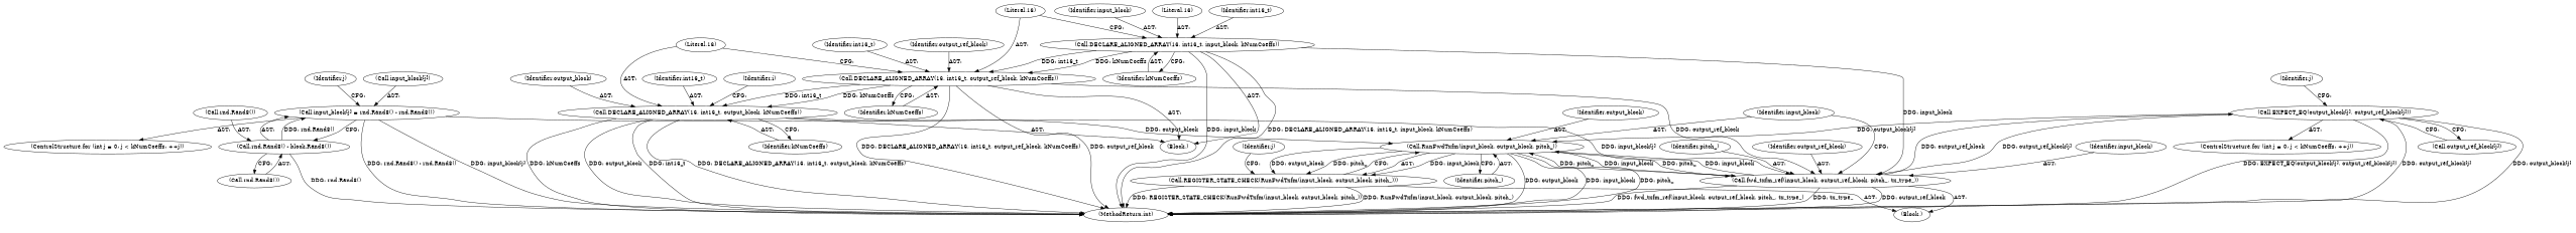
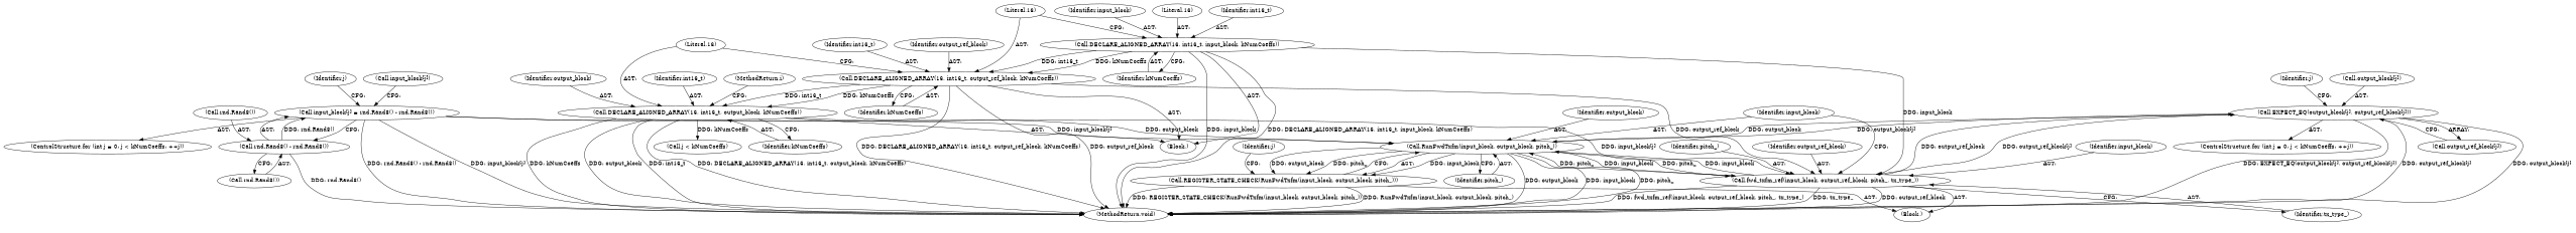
  digraph {
    n1 [label="(Call,EXPECT_EQ(output_block[j], output_ref_block[j]))"]
    n2 [label="(Call,RunFwdTxfm(input_block, output_block, pitch_))"]
    n3 [label="(Call,fwd_txfm_ref(input_block, output_ref_block, pitch_, tx_type_))"]
-   n4 [label="(MethodReturn,int)"]
+   n4 [label="(MethodReturn,void)"]
    n5 [label="(ControlStructure,for (int j = 0; j < kNumCoeffs; ++j))"]
    n6 [label="(Call,output_ref_block[j])"]
    n7 [label="(Call,REGISTER_STATE_CHECK(RunFwdTxfm(input_block, output_block, pitch_)))"]
    n8 [label="(Identifier,pitch_)"]
+   n9 [label="(Identifier,tx_type_)"]
    n10 [label="(Block,)"]
    n11 [label="(Call,input_block[j] = rnd.Rand8() - rnd.Rand8())"]
-   n12 [label="(Call,rnd.Rand8() - block.Rand8())"]
+   n12 [label="(Call,rnd.Rand8() - rnd.Rand8())"]
    n13 [label="(ControlStructure,for (int j = 0; j < kNumCoeffs; ++j))"]
    n14 [label="(Call,rnd.Rand8())"]
    n15 [label="(Call,DECLARE_ALIGNED_ARRAY(16, int16_t, input_block, kNumCoeffs))"]
    n16 [label="(Call,DECLARE_ALIGNED_ARRAY(16, int16_t, output_ref_block, kNumCoeffs))"]
    n17 [label="(Identifier,kNumCoeffs)"]
    n18 [label="(Block,)"]
    n19 [label="(Call,DECLARE_ALIGNED_ARRAY(16, int16_t, output_block, kNumCoeffs))"]
    n20 [label="(Identifier,kNumCoeffs)"]
+   n21 [label="(Call,j < kNumCoeffs)"]
    n22 [label="(Identifier,kNumCoeffs)"]
    n23 [label="(Identifier,input_block)"]
    n24 [label="(Identifier,input_block)"]
+   n25 [label="(Call,output_block[j])"]
    n26 [label="(Identifier,int16_t)"]
    n27 [label="(Identifier,input_block)"]
    n28 [label="(Literal,16)"]
    n29 [label="(Identifier,output_block)"]
    n30 [label="(Identifier,j)"]
    n31 [label="(Literal,16)"]
    n32 [label="(Identifier,int16_t)"]
    n33 [label="(Call,rnd.Rand8())"]
    n34 [label="(Identifier,j)"]
    n35 [label="(Literal,16)"]
    n36 [label="(Identifier,pitch_)"]
-   n37 [label="(Identifier,i)"]
+   n37 [label="(MethodReturn,i)"]
    n38 [label="(Identifier,j)"]
    n39 [label="(Identifier,output_ref_block)"]
    n40 [label="(Identifier,output_ref_block)"]
    n41 [label="(Identifier,int16_t)"]
    n42 [label="(Identifier,output_block)"]
    n43 [label="(Call,input_block[j])"]
    n1 -> n2 [label="DDG: output_block[j]"]
    n1 -> n3 [label="DDG: output_ref_block[j]"]
    n1 -> n4 [label="DDG: output_ref_block[j]"]
    n1 -> n4 [label="DDG: output_block[j]"]
    n1 -> n4 [label="DDG: EXPECT_EQ(output_block[j], output_ref_block[j])"]
    n1 -> n5 [label="AST: "]
-   n1 -> n6 [label="CFG: "]
+   n1 -> n6 [label="ARRAY: "]
+   n2 -> n1 [label="DDG: output_block"]
    n2 -> n3 [label="DDG: input_block"]
    n2 -> n3 [label="DDG: pitch_"]
    n2 -> n4 [label="DDG: input_block"]
    n2 -> n4 [label="DDG: pitch_"]
    n2 -> n4 [label="DDG: output_block"]
    n2 -> n7 [label="AST: "]
    n2 -> n7 [label="DDG: input_block"]
    n2 -> n7 [label="DDG: output_block"]
    n2 -> n7 [label="DDG: pitch_"]
    n2 -> n8 [label="CFG: "]
    n3 -> n1 [label="DDG: output_ref_block"]
    n3 -> n2 [label="DDG: input_block"]
    n3 -> n2 [label="DDG: pitch_"]
    n3 -> n4 [label="DDG: tx_type_"]
    n3 -> n4 [label="DDG: output_ref_block"]
    n3 -> n4 [label="DDG: fwd_txfm_ref(input_block, output_ref_block, pitch_, tx_type_)"]
+   n3 -> n9 [label="CFG: "]
    n3 -> n10 [label="AST: "]
    n6 -> n1 [label="CFG: "]
    n7 -> n2 [label="CFG: "]
    n7 -> n4 [label="DDG: REGISTER_STATE_CHECK(RunFwdTxfm(input_block, output_block, pitch_))"]
    n7 -> n4 [label="DDG: RunFwdTxfm(input_block, output_block, pitch_)"]
    n7 -> n10 [label="AST: "]
    n8 -> n2 [label="AST: "]
+   n9 -> n3 [label="AST: "]
+   n11 -> n2 [label="DDG: input_block[j]"]
    n11 -> n3 [label="DDG: input_block[j]"]
    n11 -> n4 [label="DDG: rnd.Rand8() - rnd.Rand8()"]
    n11 -> n4 [label="DDG: input_block[j]"]
    n11 -> n12 [label="CFG: "]
    n11 -> n13 [label="AST: "]
    n12 -> n4 [label="DDG: rnd.Rand8()"]
    n12 -> n11 [label="AST: "]
    n12 -> n11 [label="DDG: rnd.Rand8()"]
    n12 -> n14 [label="CFG: "]
    n14 -> n12 [label="AST: "]
    n15 -> n3 [label="DDG: input_block"]
    n15 -> n4 [label="DDG: DECLARE_ALIGNED_ARRAY(16, int16_t, input_block, kNumCoeffs)"]
    n15 -> n4 [label="DDG: input_block"]
    n15 -> n16 [label="DDG: int16_t"]
    n15 -> n16 [label="DDG: kNumCoeffs"]
    n15 -> n17 [label="CFG: "]
    n15 -> n18 [label="AST: "]
    n16 -> n3 [label="DDG: output_ref_block"]
    n16 -> n4 [label="DDG: DECLARE_ALIGNED_ARRAY(16, int16_t, output_ref_block, kNumCoeffs)"]
    n16 -> n4 [label="DDG: output_ref_block"]
    n16 -> n18 [label="AST: "]
    n16 -> n19 [label="DDG: int16_t"]
    n16 -> n19 [label="DDG: kNumCoeffs"]
    n16 -> n20 [label="CFG: "]
    n17 -> n15 [label="AST: "]
    n19 -> n2 [label="DDG: output_block"]
    n19 -> n4 [label="DDG: int16_t"]
    n19 -> n4 [label="DDG: DECLARE_ALIGNED_ARRAY(16, int16_t, output_block, kNumCoeffs)"]
    n19 -> n4 [label="DDG: kNumCoeffs"]
    n19 -> n4 [label="DDG: output_block"]
    n19 -> n18 [label="AST: "]
+   n19 -> n21 [label="DDG: kNumCoeffs"]
    n19 -> n22 [label="CFG: "]
    n20 -> n16 [label="AST: "]
    n22 -> n19 [label="AST: "]
    n23 -> n3 [label="AST: "]
    n24 -> n2 [label="AST: "]
    n24 -> n3 [label="CFG: "]
+   n25 -> n1 [label="AST: "]
    n26 -> n15 [label="AST: "]
    n27 -> n15 [label="AST: "]
    n28 -> n15 [label="CFG: "]
    n28 -> n16 [label="AST: "]
    n29 -> n19 [label="AST: "]
    n30 -> n11 [label="CFG: "]
    n31 -> n16 [label="CFG: "]
    n31 -> n19 [label="AST: "]
    n32 -> n19 [label="AST: "]
    n33 -> n12 [label="AST: "]
    n34 -> n1 [label="CFG: "]
    n35 -> n15 [label="AST: "]
    n36 -> n3 [label="AST: "]
    n37 -> n19 [label="CFG: "]
    n38 -> n7 [label="CFG: "]
    n39 -> n16 [label="AST: "]
    n40 -> n3 [label="AST: "]
    n41 -> n16 [label="AST: "]
    n42 -> n2 [label="AST: "]
-   n43 -> n11 [label="AST: "]
+   n43 -> n11 [label="CFG: "]
  }
